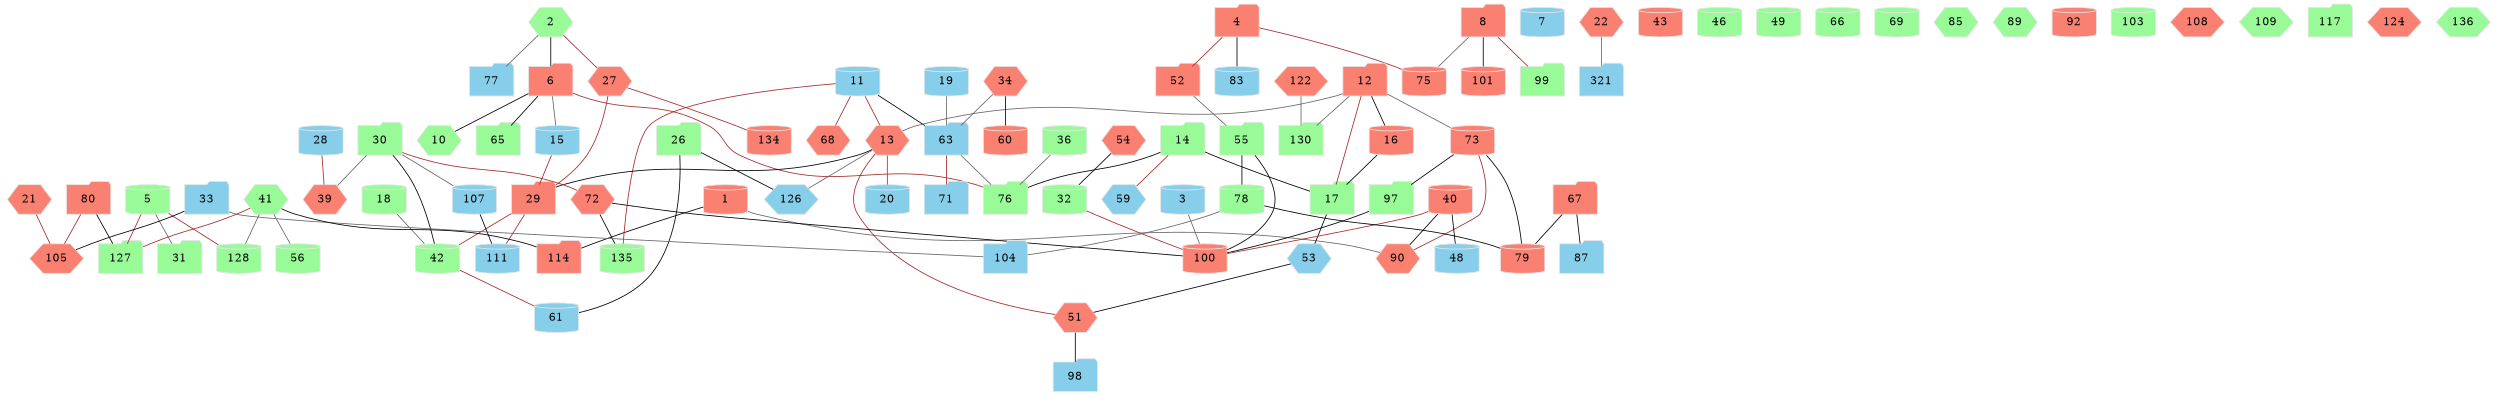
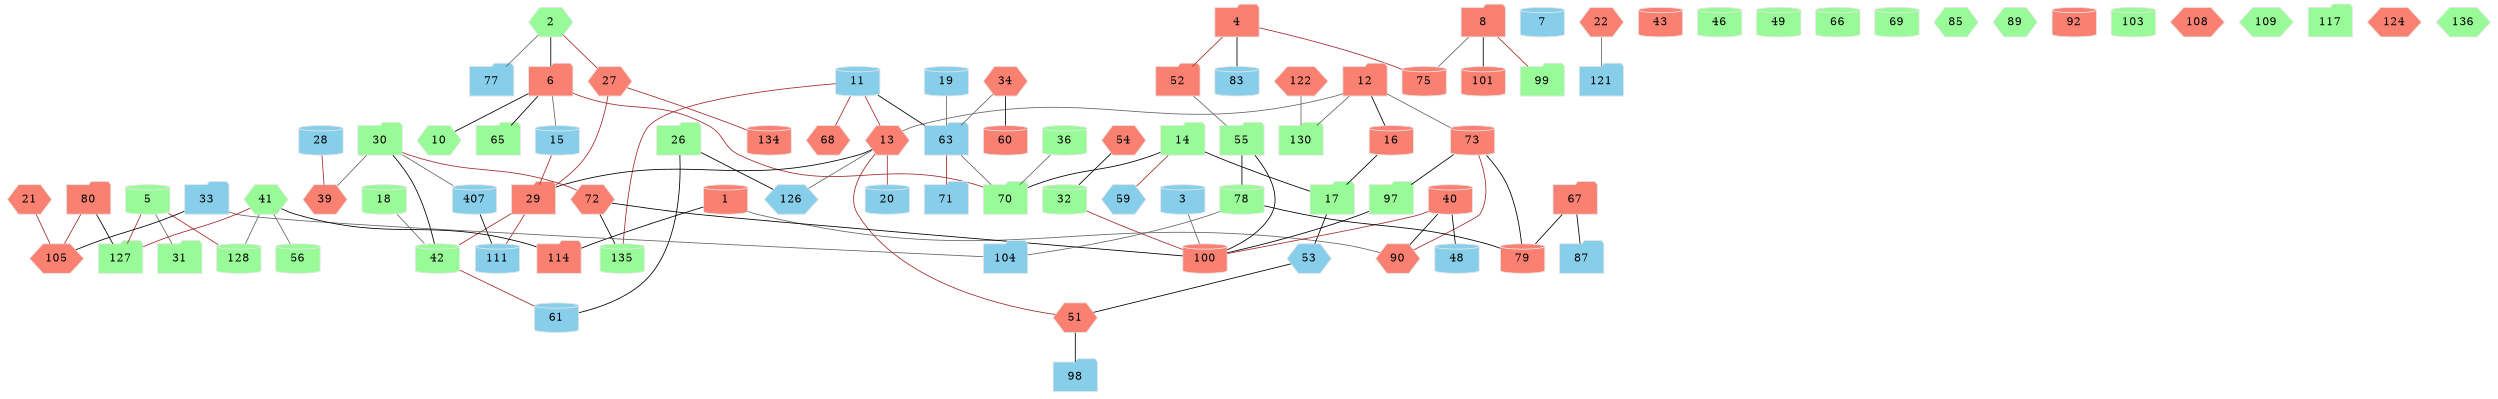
  graph {
    node [color=gray90 fillcolor=salmon shape=cylinder style=filled]
    edge [color=black]
    1 [super="+84"]
    90 [shape=hexagon]
    114 [shape=folder]
    2 [fillcolor=palegreen shape=hexagon super="+88"]
    6 [shape=folder]
    27 [shape=hexagon super="+93"]
    77 [fillcolor=skyblue shape=folder]
    10 [fillcolor=palegreen shape=hexagon super="+112"]
    15 [fillcolor=skyblue super="+35"]
    65 [fillcolor=palegreen shape=folder]
-   76 [fillcolor=palegreen shape=folder super="+118"]
+   76 [fillcolor=palegreen shape=folder super="+118" label=70]
    29 [shape=folder super="+96"]
    134
    3 [fillcolor=skyblue super="+57"]
    100 [super="+133"]
    4 [shape=folder super="+64"]
    52 [shape=folder]
    75 [super="+110"]
    83 [fillcolor=skyblue]
    55 [fillcolor=palegreen shape=folder super="+70"]
    5 [fillcolor=palegreen super="+9"]
    31 [fillcolor=palegreen shape=folder super="+37"]
    127 [fillcolor=palegreen shape=folder]
    128 [fillcolor=palegreen]
    7 [fillcolor=skyblue]
    8 [shape=folder super="+123"]
    99 [fillcolor=palegreen shape=folder super="+115"]
    101
    11 [fillcolor=skyblue super="+91"]
    13 [shape=hexagon super="+44"]
    63 [fillcolor=skyblue shape=folder super="+129"]
    68 [shape=hexagon]
    135 [fillcolor=palegreen]
    20 [fillcolor=skyblue super="+45"]
    51 [shape=hexagon]
    126 [fillcolor=skyblue shape=hexagon]
    71 [fillcolor=skyblue shape=folder super="+94"]
    12 [shape=folder super="+54"]
    16
    17 [fillcolor=palegreen shape=folder super="+119"]
    73 [super="+120"]
    130 [fillcolor=palegreen shape=folder]
    n43 [fillcolor=skyblue label=53 shape=hexagon]
    79
    97 [fillcolor=palegreen shape=folder]
    42 [fillcolor=palegreen super="+47"]
    111 [fillcolor=skyblue super="+113"]
    98 [fillcolor=skyblue shape=folder]
    14 [fillcolor=palegreen shape=folder]
    59 [fillcolor=skyblue shape=hexagon]
    61 [fillcolor=skyblue super="+82"]
    18 [fillcolor=palegreen]
    19 [fillcolor=skyblue]
    21 [shape=hexagon super="+25"]
    105 [shape=hexagon super="+132"]
    22 [shape=hexagon]
-   121 [fillcolor=skyblue shape=folder label=321]
+   121 [fillcolor=skyblue shape=folder]
    n58 [label=54 shape=hexagon super="+50"]
    32 [fillcolor=palegreen super="+62"]
    26 [fillcolor=palegreen shape=folder super="+58"]
    28 [fillcolor=skyblue]
    39 [shape=hexagon]
    30 [fillcolor=palegreen shape=folder super="+131"]
    72 [shape=hexagon super="+106"]
-   107 [fillcolor=skyblue]
+   107 [fillcolor=skyblue label=407]
    104 [fillcolor=skyblue shape=folder super="+116"]
    33 [fillcolor=skyblue shape=folder]
    34 [shape=hexagon super="+38"]
    60
    36 [fillcolor=palegreen]
    40 [super="+53"]
    48 [fillcolor=skyblue super="+86"]
    41 [fillcolor=palegreen shape=hexagon super="+74"]
    56 [fillcolor=palegreen]
    43
    46 [fillcolor=palegreen]
    49 [fillcolor=palegreen]
    78 [fillcolor=palegreen super="+95"]
    66 [fillcolor=palegreen]
    67 [shape=folder super="+102"]
    87 [fillcolor=skyblue shape=folder]
    69 [fillcolor=palegreen super="+81"]
    80 [shape=folder super="+125"]
    85 [fillcolor=palegreen shape=hexagon]
    89 [fillcolor=palegreen shape=hexagon]
    92
    103 [fillcolor=palegreen]
    108 [shape=hexagon]
    109 [fillcolor=palegreen shape=hexagon]
    117 [fillcolor=palegreen shape=folder]
    122 [shape=hexagon]
    124 [shape=hexagon]
    136 [fillcolor=palegreen shape=hexagon]
    1 -- 90 [color=gray40]
    1 -- 114
    2 -- 6
    2 -- 27 [color=brown]
    2 -- 77 [color=gray40]
    6 -- 10
    6 -- 15 [color=gray40]
    6 -- 65
    6 -- 76 [color=brown]
    27 -- 29 [color=brown]
    27 -- 134 [color=brown]
    15 -- 29 [color=brown]
    29 -- 42 [color=brown]
    29 -- 111 [color=brown]
    3 -- 100 [color=gray40]
    4 -- 52 [color=brown]
    4 -- 75 [color=brown]
    4 -- 83
    52 -- 55 [color=gray40]
    55 -- 100
    55 -- 78
    5 -- 31 [color=gray40]
    5 -- 127 [color=brown]
    5 -- 128 [color=brown]
    8 -- 75 [color=gray40]
    8 -- 99 [color=brown]
    8 -- 101
    11 -- 13 [color=brown]
    11 -- 63
    11 -- 68 [color=brown]
    11 -- 135 [color=brown]
    13 -- 29
    13 -- 20 [color=brown]
    13 -- 51 [color=brown]
    13 -- 126 [color=gray40]
    63 -- 76 [color=gray40]
    63 -- 71 [color=brown]
    51 -- 98
    12 -- 13 [color=gray40]
    12 -- 16
-   12 -- 17 [color=brown]
    12 -- 73 [color=gray40]
    12 -- 130 [color=gray40]
    16 -- 17
    17 -- n43
    73 -- 90 [color=brown]
    73 -- 79
    73 -- 97
    n43 -- 51
    97 -- 100
    42 -- 61 [color=brown]
    14 -- 76
    14 -- 17
    14 -- 59 [color=brown]
    18 -- 42 [color=gray40]
    19 -- 63 [color=gray40]
    21 -- 105 [color=brown]
    22 -- 121 [color=gray40]
    n58 -- 32
    32 -- 100 [color=brown]
    26 -- 126
    26 -- 61
    28 -- 39 [color=brown]
    30 -- 42
    30 -- 39 [color=gray40]
    30 -- 72 [color=brown]
    30 -- 107 [color=gray40]
    72 -- 100
    72 -- 135
    107 -- 111
    33 -- 105
    33 -- 104 [color=gray40]
    34 -- 63 [color=gray40]
    34 -- 60
    36 -- 76 [color=gray40]
    40 -- 90
    40 -- 100 [color=brown]
    40 -- 48
    41 -- 114
    41 -- 127 [color=brown]
    41 -- 128 [color=gray40]
    41 -- 56 [color=gray40]
    78 -- 79
    78 -- 104 [color=gray40]
    67 -- 79
    67 -- 87
    80 -- 127
    80 -- 105 [color=brown]
    122 -- 130 [color=gray40]
  }
